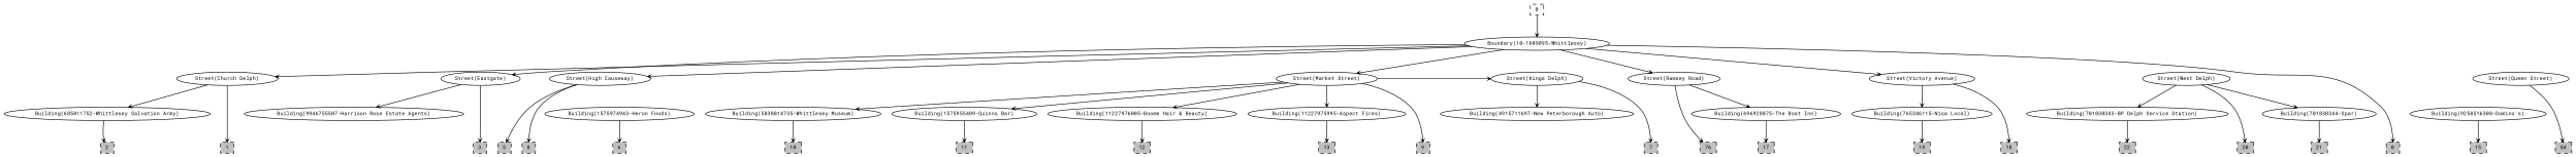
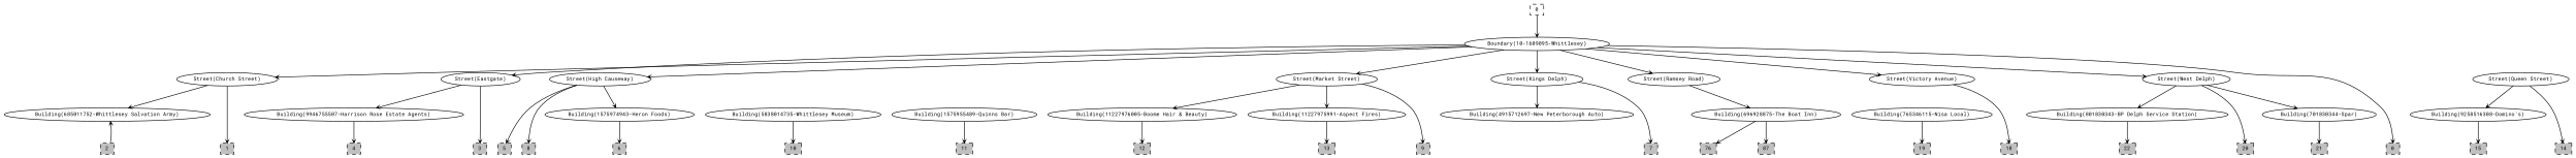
  digraph {
    fontname="Roboto Mono"
    newrank=true
    node [fontname="Roboto Mono" fontsize=9.0 shape=box]
    edge [arrowhead=vee arrowsize=0.5 fontname="Roboto Mono"]
    n1 [height=.18 label=0 style=dashed width=.28]
    n2 [fixedsize=true height=.30 label="Boundary(10-1609095-Whittlesey)" shape=ellipse width=3.300000]
-   n3 [fixedsize=true height=.30 label="Street(Church Delph)" shape=ellipse width=2.300000]
+   n3 [fixedsize=true height=.30 label="Street(Church Street)" shape=ellipse width=2.300000]
    n4 [fixedsize=true height=.30 label="Street(Eastgate)" shape=ellipse width=1.800000]
    n5 [fixedsize=true height=.30 label="Street(High Causeway)" shape=ellipse width=2.300000]
    n6 [fixedsize=true height=.30 label="Street(Kings Delph)" shape=ellipse width=2.100000]
    n7 [fixedsize=true height=.30 label="Street(Market Street)" shape=ellipse width=2.300000]
    n8 [fixedsize=true height=.30 label="Street(Queen Street)" shape=ellipse width=2.200000]
    n9 [fixedsize=true height=.30 label="Street(Ramsey Road)" shape=ellipse width=2.100000]
    n10 [fixedsize=true height=.30 label="Street(Victory Avenue)" shape=ellipse width=2.400000]
    n11 [fixedsize=true height=.30 label="Street(West Delph)" shape=ellipse width=2.000000]
    n12 [fixedsize=true height=.30 label="Building(685011752-Whittlesey Salvation Army)" shape=ellipse width=4.700000]
    n13 [fixedsize=true height=.30 label="Building(9946755507-Harrison Rose Estate Agents)" shape=ellipse width=5.000000]
    n14 [fixedsize=true height=.30 label="Building(1575974943-Heron Foods)" shape=ellipse width=3.400000]
-   n15 [fixedsize=true height=.30 label="Building(4915711697-New Peterborough Auto)" shape=ellipse width=4.400000]
+   n15 [fixedsize=true height=.30 label="Building(4915712697-New Peterborough Auto)" shape=ellipse width=4.400000]
    n16 [fixedsize=true height=.30 label="Building(5838014735-Whittlesey Museum)" shape=ellipse width=4.000000]
    n17 [fixedsize=true height=.30 label="Building(1575955489-Quinns Bar)" shape=ellipse width=3.300000]
    n18 [fixedsize=true height=.30 label="Building(11227976005-Boome Hair & Beauty)" shape=ellipse width=4.300000]
-   n19 [fixedsize=true height=.30 label="Building(11227975995-Aspect Fires)" shape=ellipse width=3.600000]
+   n19 [fixedsize=true height=.30 label="Building(11227975991-Aspect Fires)" shape=ellipse width=3.600000]
    n20 [fixedsize=true height=.30 label="Building(9258516308-Domino's)" shape=ellipse width=3.100000]
    n21 [fixedsize=true height=.30 label="Building(696928875-The Boat Inn)" shape=ellipse width=3.400000]
    n22 [fixedsize=true height=.30 label="Building(765346115-Nisa Local)" shape=ellipse width=3.200000]
    n23 [fixedsize=true height=.30 label="Building(701830344-Spar)" shape=ellipse width=2.600000]
-   n24 [fixedsize=true height=.30 label="Building(701830343-BP Delph Service Station)" shape=ellipse width=4.600000]
+   n24 [fixedsize=true height=.30 label="Building(801830343-BP Delph Service Station)" shape=ellipse width=4.600000]
    n25 [fillcolor=gray height=.18 label=0 style="filled,dashed" width=.28]
    n26 [fillcolor=gray height=.18 label=1 style="filled,dashed" width=.28]
    n27 [fillcolor=gray height=.18 label=2 style="filled,dashed" width=.28]
    n28 [fillcolor=gray height=.18 label=3 style="filled,dashed" width=.28]
+   n29 [fillcolor=gray height=.18 label=4 style="filled,dashed" width=.28]
    n30 [fillcolor=gray height=.18 label=5 style="filled,dashed" width=.28]
    n31 [fillcolor=gray height=.18 label=6 style="filled,dashed" width=.28]
    n32 [fillcolor=gray height=.18 label=7 style="filled,dashed" width=.28]
    n33 [fillcolor=gray height=.18 label=8 style="filled,dashed" width=.28]
    n34 [fillcolor=gray height=.18 label=9 style="filled,dashed" width=.28]
    n35 [fillcolor=gray height=.18 label=10 style="filled,dashed" width=.28]
    n36 [fillcolor=gray height=.18 label=11 style="filled,dashed" width=.28]
    n37 [fillcolor=gray height=.18 label=12 style="filled,dashed" width=.28]
    n38 [fillcolor=gray height=.18 label=13 style="filled,dashed" width=.28]
-   n39 [fillcolor=gray height=.18 label=84 style="filled,dashed" width=.28]
+   n39 [fillcolor=gray height=.18 label=14 style="filled,dashed" width=.28]
    n40 [fillcolor=gray height=.18 label=15 style="filled,dashed" width=.28]
    n41 [fillcolor=gray height=.18 label=76 style="filled,dashed" width=.28]
-   n42 [fillcolor=gray height=.18 label=17 style="filled,dashed" width=.28]
+   n42 [fillcolor=gray height=.18 label=87 style="filled,dashed" width=.28]
    n43 [fillcolor=gray height=.18 label=18 style="filled,dashed" width=.28]
    n44 [fillcolor=gray height=.18 label=19 style="filled,dashed" width=.28]
    n45 [fillcolor=gray height=.18 label=20 style="filled,dashed" width=.28]
    n46 [fillcolor=gray height=.18 label=21 style="filled,dashed" width=.28]
    n47 [fillcolor=gray height=.18 label=22 style="filled,dashed" width=.28]
    subgraph sub_1 {
      rank=source
      n1
    }
    subgraph sub_2 {
      rank=same
      n2
    }
    subgraph sub_3 {
      rank=same
      n3
      n4
      n5
      n6
      n7
      n8
      n9
      n10
      n11
    }
    subgraph sub_4 {
      rank=same
      n12
      n13
      n14
      n15
      n16
      n17
      n18
      n19
      n20
      n21
      n22
      n23
      n24
    }
    subgraph sub_5 {
      rank=sink
      n25
      n26
      n27
      n28
+     n29
      n30
      n31
      n32
      n33
      n34
      n35
      n36
      n37
      n38
      n39
      n40
      n41
      n42
      n43
      n44
      n45
      n46
      n47
    }
    n1 -> n2
    n2 -> n3
    n2 -> n4
    n2 -> n5
-   n7 -> n6
+   n2 -> n6
    n2 -> n7
    n2 -> n9
    n2 -> n10
+   n2 -> n11
    n2 -> n25
    n3 -> n12
    n3 -> n26
    n4 -> n13
    n4 -> n28
+   n5 -> n14
    n5 -> n30
    n5 -> n33
    n6 -> n15
    n6 -> n32
-   n7 -> n16
-   n7 -> n17
    n7 -> n18
    n7 -> n19
    n7 -> n34
+   n8 -> n20
    n8 -> n39
    n9 -> n21
-   n9 -> n41
-   n10 -> n22
+   n21 -> n41
    n10 -> n43
    n11 -> n23
    n11 -> n24
    n11 -> n45
-   n12 -> n27
+   n27 -> n12
+   n13 -> n29
    n14 -> n31
    n16 -> n35
    n17 -> n36
    n18 -> n37
    n19 -> n38
    n20 -> n40
    n21 -> n42
    n22 -> n44
    n23 -> n46
    n24 -> n47
  }
